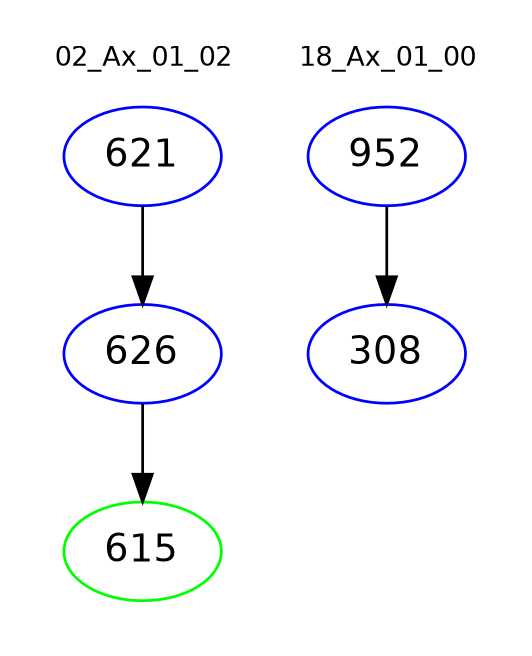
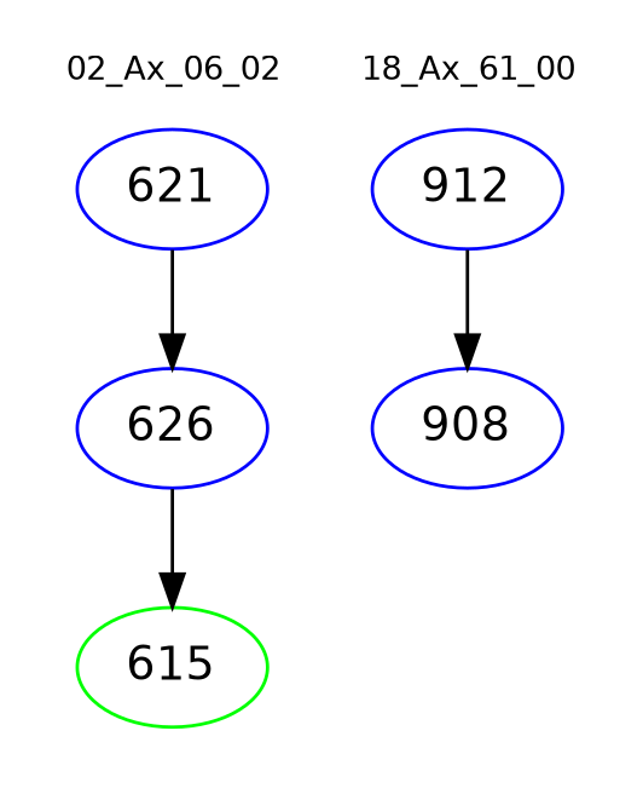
  digraph {
    fontname="DejaVu Sans"
    node [color=blue fontname="DejaVu Sans"]
    edge [color=black fontname="DejaVu Sans"]
    n1 [label=621]
    n2 [color=green label=615]
    n3 [label=626]
-   n4 [label=952]
-   n5 [label=308]
+   n4 [label=912]
+   n5 [label=908]
    subgraph cluster_1 {
      color=white
      fontsize=10
-     label="02_Ax_01_02"
+     label="02_Ax_06_02"
      n1
      n2
      n3
    }
    subgraph cluster_2 {
      color=white
      fontsize=10
-     label="18_Ax_01_00"
+     label="18_Ax_61_00"
      n4
      n5
    }
    n1 -> n3
    n3 -> n2
    n4 -> n5
  }
